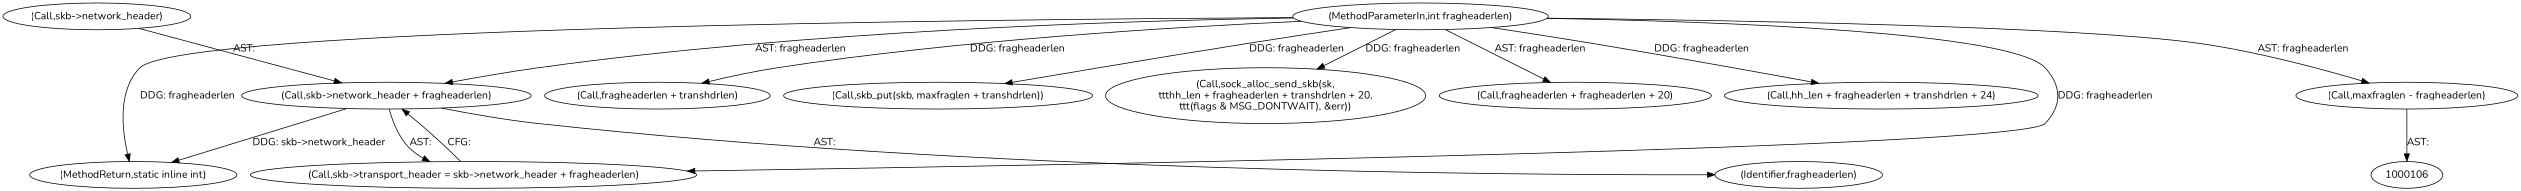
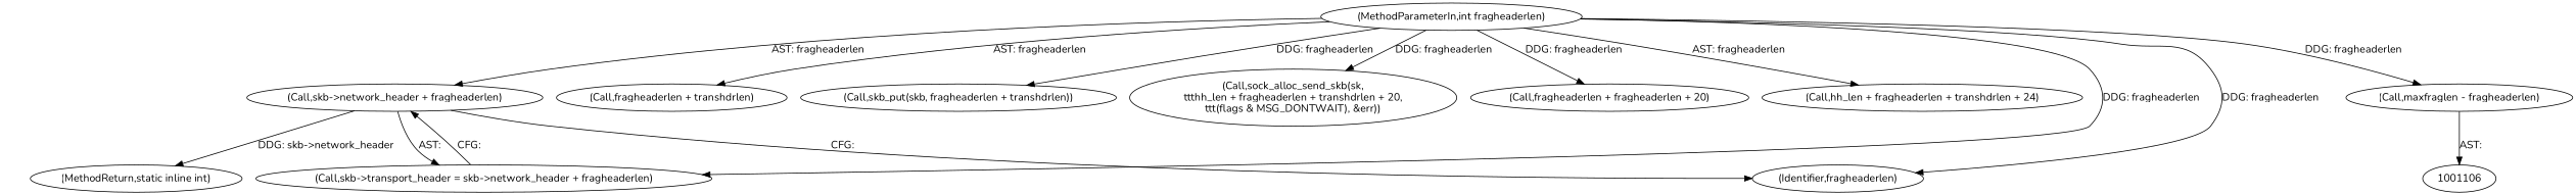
  digraph {
    fontname=Nunito
    node [fontname=Nunito]
    edge [fontname=Nunito]
    n1 [label="(Call,skb->network_header + fragheaderlen)"]
    n2 [label="(MethodReturn,static inline int)"]
    n3 [label="(Identifier,fragheaderlen)"]
    n4 [label="(Call,skb->transport_header = skb->network_header + fragheaderlen)"]
    n5 [label="(MethodParameterIn,int fragheaderlen)"]
    n6 [label="(Call,fragheaderlen + transhdrlen)"]
-   n7 [label="(Call,skb_put(skb, maxfraglen + transhdrlen))"]
+   n7 [label="(Call,skb_put(skb, fragheaderlen + transhdrlen))"]
    n8 [label="(Call,sock_alloc_send_skb(sk,\n\t\t\thh_len + fragheaderlen + transhdrlen + 20,\n\t\t\t(flags & MSG_DONTWAIT), &err))"]
    n9 [label="(Call,maxfraglen - fragheaderlen)"]
    n10 [label="(Call,fragheaderlen + fragheaderlen + 20)"]
    n11 [label="(Call,hh_len + fragheaderlen + transhdrlen + 24)"]
-   1000106
-   n13 [label="(Call,skb->network_header)"]
+   1000106 [label=1001106]
    n1 -> n2 [label="DDG: skb->network_header"]
-   n1 -> n3 [label="AST: "]
+   n1 -> n3 [label="CFG: "]
    n1 -> n4 [label="AST: "]
    n4 -> n1 [label="CFG: "]
    n5 -> n1 [label="AST: fragheaderlen"]
-   n5 -> n2 [label="DDG: fragheaderlen"]
+   n5 -> n3 [label="DDG: fragheaderlen"]
    n5 -> n4 [label="DDG: fragheaderlen"]
-   n5 -> n6 [label="DDG: fragheaderlen"]
+   n5 -> n6 [label="AST: fragheaderlen"]
    n5 -> n7 [label="DDG: fragheaderlen"]
    n5 -> n8 [label="DDG: fragheaderlen"]
-   n5 -> n9 [label="AST: fragheaderlen"]
-   n5 -> n10 [label="AST: fragheaderlen"]
-   n5 -> n11 [label="DDG: fragheaderlen"]
+   n5 -> n9 [label="DDG: fragheaderlen"]
+   n5 -> n10 [label="DDG: fragheaderlen"]
+   n5 -> n11 [label="AST: fragheaderlen"]
    n9 -> 1000106 [label="AST: "]
-   n13 -> n1 [label="AST: "]
  }
